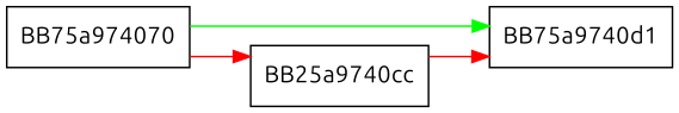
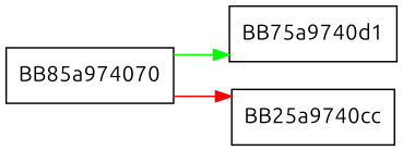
  digraph {
    fontname=Ubuntu
    rankdir=LR
    splines=ortho
    node [fontname=Ubuntu shape=box]
    edge [color=red fontname=Ubuntu]
-   BB75a974070
+   BB75a974070 [label=BB85a974070]
    BB75a9740d1
    n3 [label=BB25a9740cc]
    BB75a974070 -> BB75a9740d1 [color=green]
    BB75a974070 -> n3
-   n3 -> BB75a9740d1
  }
